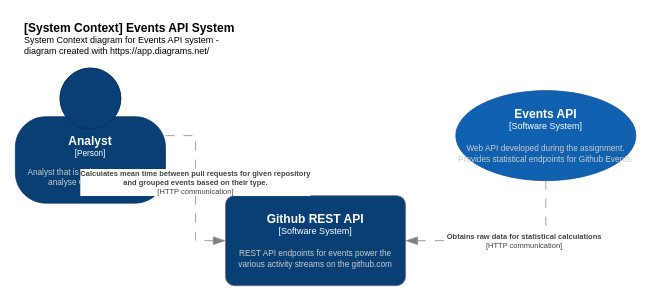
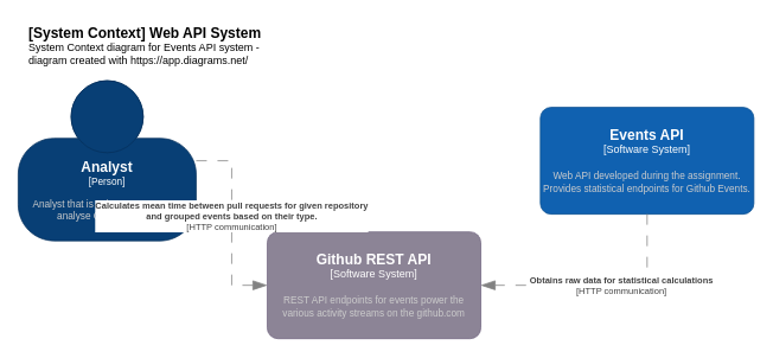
  <mxCell id="0" />
  <mxCell id="1" parent="0" />
  <mxCell id="2" value="&lt;font style=&quot;font-size: 16px&quot;&gt;&lt;b&gt;Analyst&lt;/b&gt;&lt;/font&gt;&lt;div&gt;[Person]&lt;/div&gt;&lt;br&gt;&lt;div&gt;&lt;font style=&quot;font-size: 11px&quot;&gt;&lt;font color=&quot;#cccccc&quot;&gt;Analyst that is using Events API to analyse Github events.&lt;/font&gt;&lt;/div&gt;" style="html=1;fontSize=11;dashed=0;whiteSpace=wrap;fillColor=#083F75;strokeColor=#06315C;fontColor=#ffffff;shape=mxgraph.c4.person2;align=center;metaEdit=1;points=[[0.5,0,0],[1,0.5,0],[1,0.75,0],[0.75,1,0],[0.5,1,0],[0.25,1,0],[0,0.75,0],[0,0.5,0]];resizable=0;" vertex="1" parent="1"><mxGeometry y="90" width="200" height="180" as="geometry" x="20" /></mxCell>
- <mxCell id="3" value="&lt;font style=&quot;font-size: 16px&quot;&gt;&lt;b&gt;Events API&lt;/b&gt;&lt;/font&gt;&lt;div&gt;[Software System]&lt;/div&gt;&lt;br&gt;&lt;div&gt;&lt;font style=&quot;font-size: 11px&quot;&gt;&lt;font color=&quot;#cccccc&quot;&gt;Web API developed during the assignment. Provides statistical endpoints for Github Events.&lt;/font&gt;&lt;/div&gt;" style="ellipse;whiteSpace=wrap;html=1;labelBackgroundColor=none;fillColor=#1061B0;fontColor=#ffffff;align=center;arcSize=10;strokeColor=#0D5091;metaEdit=1;resizable=0;points=[[0.25,0,0],[0.5,0,0],[0.75,0,0],[1,0.25,0],[1,0.5,0],[1,0.75,0],[0.75,1,0],[0.5,1,0],[0.25,1,0],[0,0.75,0],[0,0.5,0],[0,0.25,0]];" vertex="1" parent="1"><mxGeometry x="607" y="120" width="240" height="120" as="geometry" /></mxCell>
- <mxCell id="4" value="&lt;font style=&quot;font-size: 16px&quot;&gt;&lt;b&gt;Github REST API&lt;/b&gt;&lt;/font&gt;&lt;div&gt;[Software System]&lt;/div&gt;&lt;br&gt;&lt;div&gt;&lt;font style=&quot;font-size: 11px&quot;&gt;&lt;font color=&quot;#cccccc&quot;&gt;REST API endpoints for events power the various activity streams on the github.com&lt;/font&gt;&lt;/div&gt;" style="rounded=1;whiteSpace=wrap;html=1;labelBackgroundColor=none;fillColor=#083f75;fontColor=#ffffff;align=center;arcSize=10;strokeColor=#736782;metaEdit=1;resizable=0;points=[[0.25,0,0],[0.5,0,0],[0.75,0,0],[1,0.25,0],[1,0.5,0],[1,0.75,0],[0.75,1,0],[0.5,1,0],[0.25,1,0],[0,0.75,0],[0,0.5,0],[0,0.25,0]];" vertex="1" parent="1"><mxGeometry x="300" y="260" width="240" height="120" as="geometry" /></mxCell>
+ <mxCell id="3" value="&lt;font style=&quot;font-size: 16px&quot;&gt;&lt;b&gt;Events API&lt;/b&gt;&lt;/font&gt;&lt;div&gt;[Software System]&lt;/div&gt;&lt;br&gt;&lt;div&gt;&lt;font style=&quot;font-size: 11px&quot;&gt;&lt;font color=&quot;#cccccc&quot;&gt;Web API developed during the assignment. Provides statistical endpoints for Github Events.&lt;/font&gt;&lt;/div&gt;" style="rounded=1;whiteSpace=wrap;html=1;labelBackgroundColor=none;fillColor=#1061B0;fontColor=#ffffff;align=center;arcSize=10;strokeColor=#0D5091;metaEdit=1;resizable=0;points=[[0.25,0,0],[0.5,0,0],[0.75,0,0],[1,0.25,0],[1,0.5,0],[1,0.75,0],[0.75,1,0],[0.5,1,0],[0.25,1,0],[0,0.75,0],[0,0.5,0],[0,0.25,0]];" vertex="1" parent="1"><mxGeometry x="607" y="120" width="240" height="120" as="geometry" /></mxCell>
+ <mxCell id="4" value="&lt;font style=&quot;font-size: 16px&quot;&gt;&lt;b&gt;Github REST API&lt;/b&gt;&lt;/font&gt;&lt;div&gt;[Software System]&lt;/div&gt;&lt;br&gt;&lt;div&gt;&lt;font style=&quot;font-size: 11px&quot;&gt;&lt;font color=&quot;#cccccc&quot;&gt;REST API endpoints for events power the various activity streams on the github.com&lt;/font&gt;&lt;/div&gt;" style="rounded=1;whiteSpace=wrap;html=1;labelBackgroundColor=none;fillColor=#8C8496;fontColor=#ffffff;align=center;arcSize=10;strokeColor=#736782;metaEdit=1;resizable=0;points=[[0.25,0,0],[0.5,0,0],[0.75,0,0],[1,0.25,0],[1,0.5,0],[1,0.75,0],[0.75,1,0],[0.5,1,0],[0.25,1,0],[0,0.75,0],[0,0.5,0],[0,0.25,0]];" vertex="1" parent="1"><mxGeometry x="300" y="260" width="240" height="120" as="geometry" /></mxCell>
  <mxCell id="5" value="&lt;div style=&quot;text-align: left&quot;&gt;&lt;div style=&quot;text-align: center&quot;&gt;&lt;b&gt;Calculates mean time between pull requests for given repository&#10;and grouped events based on their type.&lt;/b&gt;&lt;/div&gt;&lt;div style=&quot;text-align: center&quot;&gt;[HTTP communication]&lt;/div&gt;&lt;/div&gt;" style="endArrow=blockThin;html=1;fontSize=10;fontColor=#404040;strokeWidth=1;endFill=1;strokeColor=#828282;elbow=vertical;metaEdit=1;endSize=14;startSize=14;jumpStyle=arc;jumpSize=16;rounded=0;edgeStyle=orthogonalEdgeStyle;exitX=1;exitY=0.5;exitDx=0;exitDy=0;exitPerimeter=0;dashed=1;dashPattern=12 12;" edge="1" parent="1" source="2" target="4"><mxGeometry x="-0.07" width="240" relative="1" as="geometry"><mxPoint x="310" y="310" as="sourcePoint" /><mxPoint x="550" y="310" as="targetPoint" /><mxPoint as="offset" /></mxGeometry></mxCell>
  <mxCell id="6" value="&lt;div style=&quot;text-align: left&quot;&gt;&lt;div style=&quot;text-align: center&quot;&gt;&lt;b&gt;Obtains raw data for statistical calculations&lt;/b&gt;&lt;/div&gt;&lt;div style=&quot;text-align: center&quot;&gt;[HTTP communication]&lt;/div&gt;&lt;/div&gt;" style="endArrow=blockThin;html=1;fontSize=10;fontColor=#404040;strokeWidth=1;endFill=1;strokeColor=#828282;elbow=vertical;metaEdit=1;endSize=14;startSize=14;jumpStyle=arc;jumpSize=16;rounded=0;edgeStyle=orthogonalEdgeStyle;exitX=0.5;exitY=1;exitDx=0;exitDy=0;exitPerimeter=0;entryX=1;entryY=0.5;entryDx=0;entryDy=0;entryPerimeter=0;dashed=1;dashPattern=12 12;" edge="1" parent="1" source="3" target="4"><mxGeometry x="-0.185" width="240" relative="1" as="geometry"><mxPoint x="310" y="310" as="sourcePoint" /><mxPoint x="550" y="310" as="targetPoint" /><Array as="points"><mxPoint x="727" y="320" /></Array><mxPoint as="offset" /></mxGeometry></mxCell>
- <mxCell id="7" value="&lt;font style=&quot;font-size: 16px&quot;&gt;&lt;b&gt;&lt;div style=&quot;text-align: left&quot;&gt;[System Context] Events API System&lt;/div&gt;&lt;/b&gt;&lt;/font&gt;&lt;div style=&quot;text-align: left&quot;&gt;System Context diagram for Events API system - diagram created with https://app.diagrams.net/ &lt;/div&gt;" style="text;html=1;strokeColor=none;fillColor=none;align=left;verticalAlign=top;whiteSpace=wrap;rounded=0;metaEdit=1;allowArrows=0;resizable=1;rotatable=0;connectable=0;recursiveResize=0;expand=0;pointerEvents=0;points=[[0.25,0,0],[0.5,0,0],[0.75,0,0],[1,0.25,0],[1,0.5,0],[1,0.75,0],[0.75,1,0],[0.5,1,0],[0.25,1,0],[0,0.75,0],[0,0.5,0],[0,0.25,0]];" vertex="1" parent="1"><mxGeometry x="30" y="20" width="290" height="40" as="geometry" /></mxCell>
+ <mxCell id="7" value="&lt;font style=&quot;font-size: 16px&quot;&gt;&lt;b&gt;&lt;div style=&quot;text-align: left&quot;&gt;[System Context] Web API System&lt;/div&gt;&lt;/b&gt;&lt;/font&gt;&lt;div style=&quot;text-align: left&quot;&gt;System Context diagram for Events API system - diagram created with https://app.diagrams.net/ &lt;/div&gt;" style="text;html=1;strokeColor=none;fillColor=none;align=left;verticalAlign=top;whiteSpace=wrap;rounded=0;metaEdit=1;allowArrows=0;resizable=1;rotatable=0;connectable=0;recursiveResize=0;expand=0;pointerEvents=0;points=[[0.25,0,0],[0.5,0,0],[0.75,0,0],[1,0.25,0],[1,0.5,0],[1,0.75,0],[0.75,1,0],[0.5,1,0],[0.25,1,0],[0,0.75,0],[0,0.5,0],[0,0.25,0]];" vertex="1" parent="1"><mxGeometry x="30" y="20" width="290" height="40" as="geometry" /></mxCell>
